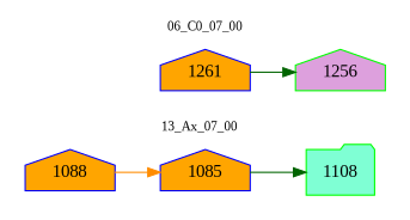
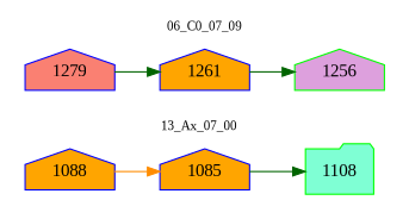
  digraph {
    fontname="Liberation Serif"
    rankdir=LR
    node [color=blue fillcolor=orange fontname="Liberation Serif" shape=house style=filled]
    edge [color=darkgreen fontname="Liberation Serif"]
    n1 [label=1088]
    n2 [label=1085]
    n3 [color=green fillcolor=aquamarine label=1108 shape=folder]
+   n4 [fillcolor=salmon label=1279]
    n5 [label=1261]
    n6 [color=green fillcolor=plum label=1256]
    subgraph cluster_1 {
      color=white
      fontsize=10
      label="13_Ax_07_00"
      n1
      n2
      n3
    }
    subgraph cluster_2 {
      color=white
      fontsize=10
-     label="06_C0_07_00"
+     label="06_C0_07_09"
+     n4
      n5
      n6
    }
    n1 -> n2 [color=darkorange]
    n2 -> n3
+   n4 -> n5
    n5 -> n6
  }
